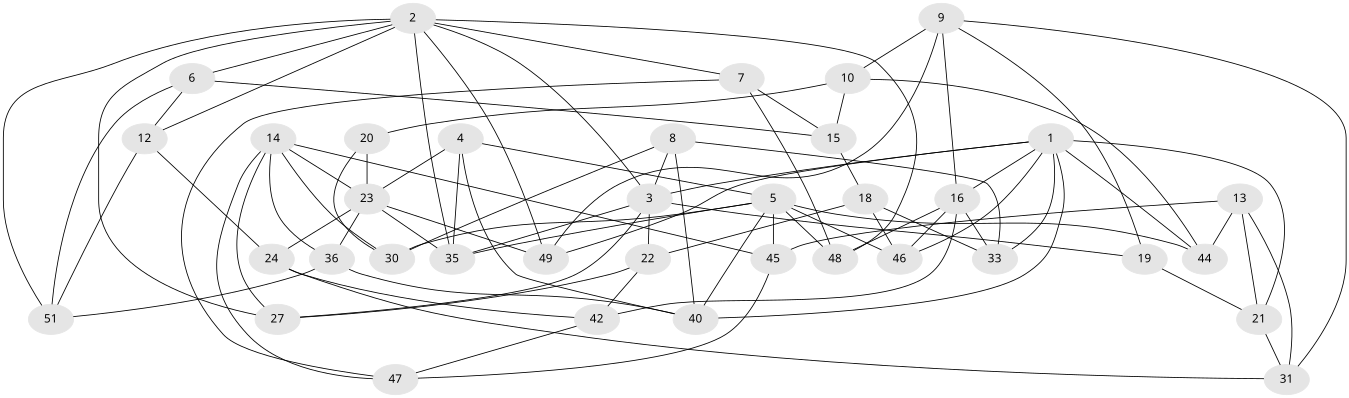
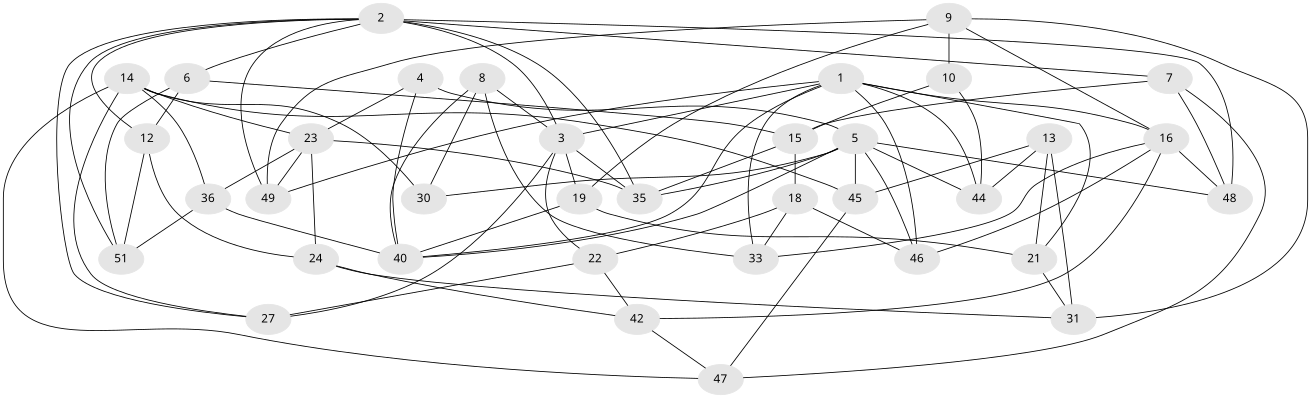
  graph {
    fontname="Noto Sans"
    node [color=gray90 fontname="Noto Sans" style=filled]
    edge [fontname="Noto Sans"]
    1 [super="+53+50"]
    3 [super="+26"]
    16 [super="+25"]
    21
    33
    40 [super="+41"]
    44
    46
    49
    27
    35 [super="+37"]
    19
    22
    48
    42
    31
    2 [super="+43+28"]
    6
    7
    12
    51
    15
    47
    24
    5 [super="+11"]
    30
    45
    4
    23 [super="+38+34"]
    36
    18
    10 [super="+17"]
-   20
    8
    9 [super="+32"]
    13
    14 [super="+52"]
    1 -- 3
    1 -- 16
    1 -- 21
    1 -- 33
    1 -- 40
    1 -- 44
    1 -- 46
    1 -- 49
    3 -- 27
    3 -- 35
    3 -- 19
    3 -- 22
    16 -- 33
    16 -- 46
    16 -- 48
    16 -- 42
    21 -- 31
    19 -- 21
+   19 -- 40
    22 -- 27
    22 -- 42
    42 -- 47
    2 -- 3
    2 -- 49
    2 -- 27
    2 -- 35 [weight=2]
    2 -- 48
    2 -- 6
    2 -- 7
    2 -- 12
    2 -- 51
    6 -- 12
    6 -- 51
    6 -- 15
    7 -- 48
    7 -- 15
    7 -- 47
    12 -- 51
    12 -- 24
    15 -- 18
    24 -- 42
    24 -- 31
    5 -- 40
    5 -- 44
    5 -- 46
    5 -- 35
    5 -- 48
    5 -- 30
    5 -- 45
    45 -- 47
    4 -- 40
-   4 -- 35
+   15 -- 35
    4 -- 5
    4 -- 23
    23 -- 49
    23 -- 35
    23 -- 24
    23 -- 36
    36 -- 40
    36 -- 51
    18 -- 33
    18 -- 46
    18 -- 22
    10 -- 44
    10 -- 15
-   10 -- 20
-   20 -- 30
-   20 -- 23 [weight=2]
    8 -- 3
    8 -- 33
    8 -- 40
    8 -- 30
    9 -- 16
    9 -- 49
    9 -- 19
    9 -- 31
    9 -- 10 [weight=2]
    13 -- 21
    13 -- 44
    13 -- 31
    13 -- 45
    14 -- 27
    14 -- 47
    14 -- 30
    14 -- 45
    14 -- 23
    14 -- 36
  }
